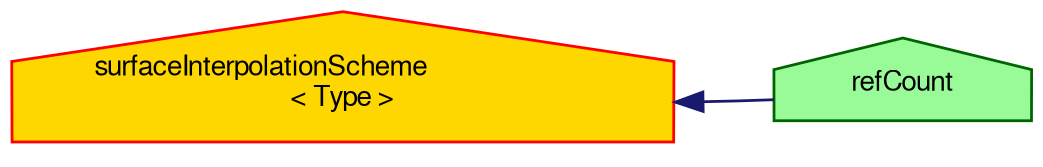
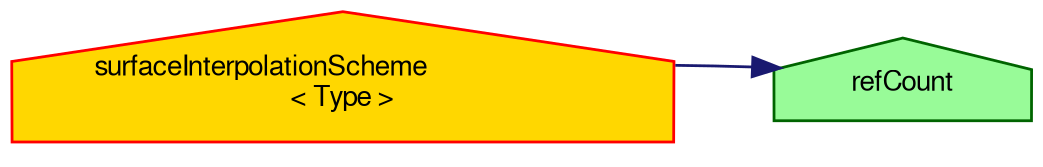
  digraph {
    rankdir=LR
    node [fontname=FreeSans fontsize=10 shape=house style=filled]
    n1 [color=red fillcolor=gold fontcolor=black height=0.2 label="surfaceInterpolationScheme\l\< Type \>" width=0.4]
    n2 [color=darkgreen height=0.2 label=refCount width=0.4 fillcolor=palegreen]
-   n1 -> n2 [color=midnightblue dir=back fontname=FreeSans fontsize=10 labelfontname=FreeSans labelfontsize=10 style=solid]
+   n2 -> n1 [color=midnightblue dir=back fontname=FreeSans fontsize=10 labelfontname=FreeSans labelfontsize=10 style=solid]
  }
